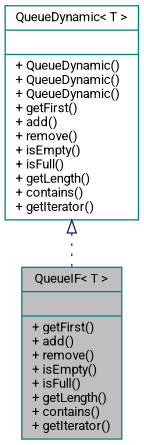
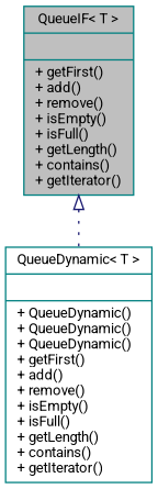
  digraph {
    fontname=Roboto
    node [color=teal fontname=Roboto fontsize=10 shape=record style=filled]
    n1 [fillcolor=grey75 fontcolor=black height=0.2 label="{QueueIF\< T \>\n||+ getFirst()\l+ add()\l+ remove()\l+ isEmpty()\l+ isFull()\l+ getLength()\l+ contains()\l+ getIterator()\l}" width=0.4]
    n2 [fillcolor=white height=0.2 label="{QueueDynamic\< T \>\n||+ QueueDynamic()\l+ QueueDynamic()\l+ QueueDynamic()\l+ getFirst()\l+ add()\l+ remove()\l+ isEmpty()\l+ isFull()\l+ getLength()\l+ contains()\l+ getIterator()\l}" width=0.4]
-   n2 -> n1 [arrowtail=onormal color=midnightblue dir=back fontname=Roboto fontsize=10 labelfontname=Helvetica labelfontsize=10 style=dotted]
+   n1 -> n2 [arrowtail=onormal color=midnightblue dir=back fontname=Roboto fontsize=10 labelfontname=Helvetica labelfontsize=10 style=dotted]
  }
